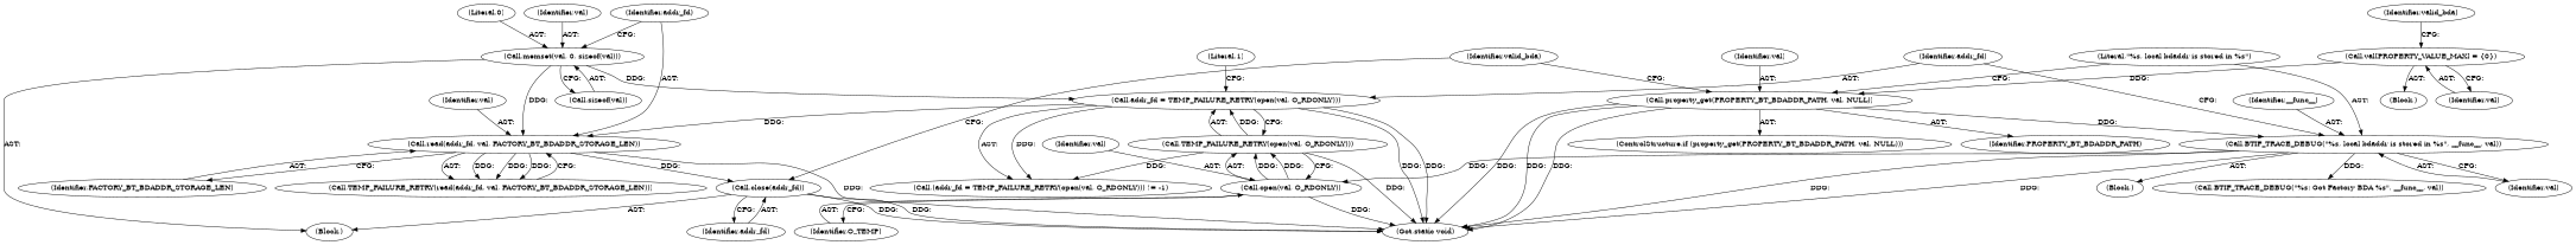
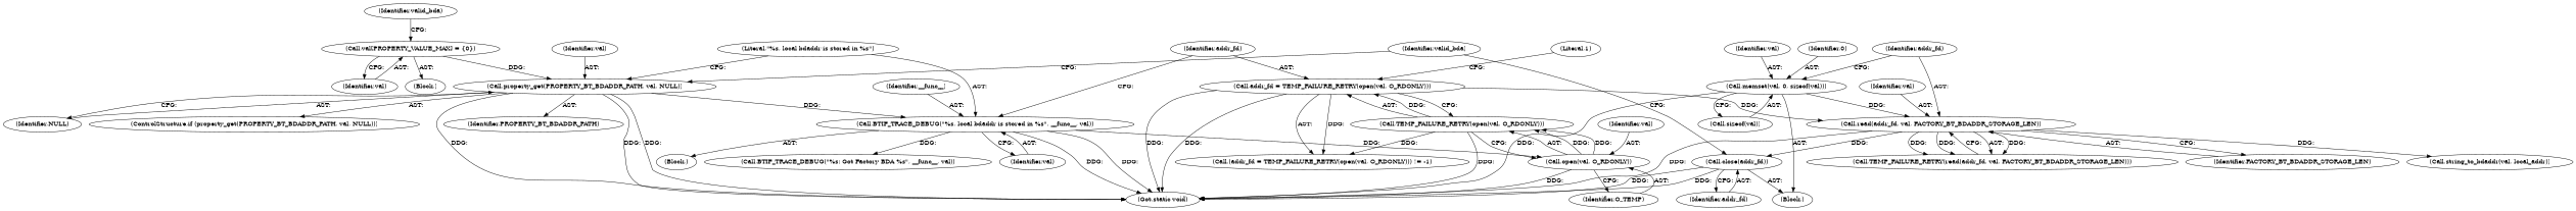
  digraph {
    n1 [label="(Call,close(addr_fd))"]
    n2 [label="(Got,static void)"]
    n3 [label="(Identifier,addr_fd)"]
    n4 [label="(Block,)"]
    n5 [label="(Call,read(addr_fd, val, FACTORY_BT_BDADDR_STORAGE_LEN))"]
+   n6 [label="(Call,string_to_bdaddr(val, local_addr))"]
    n7 [label="(Identifier,FACTORY_BT_BDADDR_STORAGE_LEN)"]
    n8 [label="(Call,TEMP_FAILURE_RETRY(read(addr_fd, val, FACTORY_BT_BDADDR_STORAGE_LEN)))"]
    n9 [label="(Call,addr_fd = TEMP_FAILURE_RETRY(open(val, O_RDONLY)))"]
    n10 [label="(Call,TEMP_FAILURE_RETRY(open(val, O_RDONLY)))"]
    n11 [label="(Call,(addr_fd = TEMP_FAILURE_RETRY(open(val, O_RDONLY))) != -1)"]
    n12 [label="(Call,open(val, O_RDONLY))"]
    n13 [label="(Identifier,O_TEMP)"]
    n14 [label="(Call,BTIF_TRACE_DEBUG(\"%s, local bdaddr is stored in %s\", __func__, val))"]
    n15 [label="(Block,)"]
    n16 [label="(Call,BTIF_TRACE_DEBUG(\"%s: Got Factory BDA %s\", __func__, val))"]
    n17 [label="(Identifier,val)"]
    n18 [label="(Call,property_get(PROPERTY_BT_BDADDR_PATH, val, NULL))"]
+   n19 [label="(Identifier,NULL)"]
    n20 [label="(ControlStructure,if (property_get(PROPERTY_BT_BDADDR_PATH, val, NULL)))"]
    n21 [label="(Identifier,PROPERTY_BT_BDADDR_PATH)"]
    n22 [label="(Call,val[PROPERTY_VALUE_MAX] = {0})"]
    n23 [label="(Identifier,val)"]
    n24 [label="(Block,)"]
    n25 [label="(Call,memset(val, 0, sizeof(val)))"]
    n26 [label="(Call,sizeof(val))"]
    n27 [label="(Identifier,val)"]
    n28 [label="(Identifier,addr_fd)"]
-   n29 [label="(Literal,0)"]
+   n29 [label="(Identifier,0)"]
    n30 [label="(Identifier,val)"]
    n31 [label="(Identifier,__func__)"]
    n32 [label="(Identifier,val)"]
    n33 [label="(Identifier,val)"]
    n34 [label="(Identifier,valid_bda)"]
    n35 [label="(Literal,\"%s, local bdaddr is stored in %s\")"]
    n36 [label="(Identifier,valid_bda)"]
    n37 [label="(Identifier,addr_fd)"]
    n38 [label="(Literal,1)"]
    n1 -> n2 [label="DDG: "]
    n1 -> n2 [label="DDG: "]
    n1 -> n3 [label="CFG: "]
    n1 -> n4 [label="AST: "]
    n3 -> n1 [label="AST: "]
    n5 -> n1 [label="DDG: "]
    n5 -> n2 [label="DDG: "]
+   n5 -> n6 [label="DDG: "]
    n5 -> n7 [label="CFG: "]
    n5 -> n8 [label="AST: "]
    n5 -> n8 [label="DDG: "]
    n5 -> n8 [label="DDG: "]
    n5 -> n8 [label="DDG: "]
    n7 -> n5 [label="AST: "]
    n8 -> n5 [label="CFG: "]
    n9 -> n2 [label="DDG: "]
    n9 -> n2 [label="DDG: "]
    n9 -> n5 [label="DDG: "]
    n9 -> n10 [label="CFG: "]
    n9 -> n11 [label="AST: "]
    n9 -> n11 [label="DDG: "]
    n10 -> n2 [label="DDG: "]
    n10 -> n9 [label="AST: "]
    n10 -> n9 [label="DDG: "]
    n10 -> n11 [label="DDG: "]
    n10 -> n12 [label="CFG: "]
    n12 -> n2 [label="DDG: "]
    n12 -> n10 [label="AST: "]
    n12 -> n10 [label="DDG: "]
    n12 -> n10 [label="DDG: "]
    n12 -> n13 [label="CFG: "]
    n13 -> n12 [label="AST: "]
    n14 -> n2 [label="DDG: "]
    n14 -> n2 [label="DDG: "]
    n14 -> n12 [label="DDG: "]
    n14 -> n15 [label="AST: "]
    n14 -> n16 [label="DDG: "]
    n14 -> n17 [label="CFG: "]
    n17 -> n14 [label="AST: "]
    n18 -> n2 [label="DDG: "]
    n18 -> n2 [label="DDG: "]
    n18 -> n2 [label="DDG: "]
    n18 -> n14 [label="DDG: "]
+   n18 -> n19 [label="CFG: "]
    n18 -> n20 [label="AST: "]
    n18 -> n21 [label="AST: "]
+   n19 -> n18 [label="AST: "]
    n22 -> n18 [label="DDG: "]
    n22 -> n23 [label="CFG: "]
    n22 -> n24 [label="AST: "]
    n23 -> n22 [label="AST: "]
-   n25 -> n9 [label="DDG: "]
+   n25 -> n2 [label="DDG: "]
    n25 -> n4 [label="AST: "]
    n25 -> n5 [label="DDG: "]
    n25 -> n26 [label="CFG: "]
    n26 -> n25 [label="AST: "]
    n27 -> n12 [label="AST: "]
    n28 -> n9 [label="AST: "]
    n28 -> n14 [label="CFG: "]
    n29 -> n25 [label="AST: "]
    n30 -> n25 [label="AST: "]
    n31 -> n14 [label="AST: "]
    n32 -> n5 [label="AST: "]
    n33 -> n18 [label="AST: "]
    n34 -> n22 [label="CFG: "]
    n35 -> n14 [label="AST: "]
    n35 -> n18 [label="CFG: "]
    n36 -> n1 [label="CFG: "]
    n36 -> n18 [label="CFG: "]
    n37 -> n5 [label="AST: "]
    n37 -> n25 [label="CFG: "]
    n38 -> n9 [label="CFG: "]
  }
